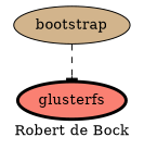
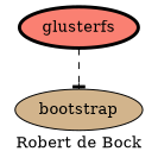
  digraph {
    label="Robert de Bock"
    node [style=filled]
    bootstrap [fillcolor=tan]
    glusterfs [fillcolor=salmon penwidth=3]
-   bootstrap -> glusterfs [style=dashed arrowhead=tee]
+   glusterfs -> bootstrap [style=dashed arrowhead=tee]
  }
